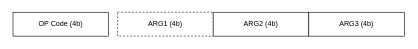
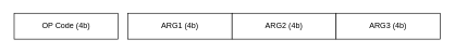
  <mxCell id="0" />
  <mxCell id="1" parent="0" />
  <mxCell id="2" value="OP Code (4b)" style="rounded=0;whiteSpace=wrap;html=1;" vertex="1" parent="1"><mxGeometry x="20" y="20" width="160" height="40" as="geometry" /></mxCell>
- <mxCell id="3" value="ARG1 (4b)" style="rounded=0;whiteSpace=wrap;html=1;dashed=1;" vertex="1" parent="1"><mxGeometry x="195" y="20" width="160" height="40" as="geometry" /></mxCell>
+ <mxCell id="3" value="ARG1 (4b)" style="rounded=0;whiteSpace=wrap;html=1;" vertex="1" parent="1"><mxGeometry x="195" y="20" width="160" height="40" as="geometry" /></mxCell>
  <mxCell id="4" value="ARG2 (4b)" style="rounded=0;whiteSpace=wrap;html=1;" vertex="1" parent="1"><mxGeometry x="355" y="20" width="160" height="40" as="geometry" /></mxCell>
  <mxCell id="5" value="ARG3 (4b)" style="rounded=0;whiteSpace=wrap;html=1;" vertex="1" parent="1"><mxGeometry x="515" y="20" width="160" height="40" as="geometry" /></mxCell>
